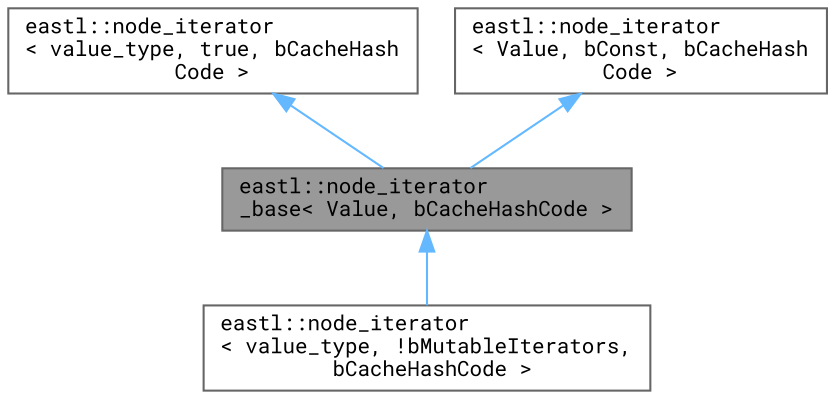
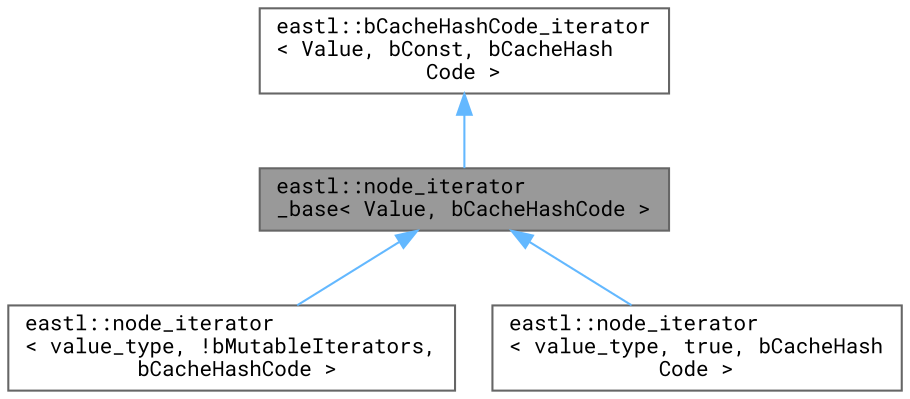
  digraph {
    fontname="Roboto Mono"
    rankdir=TB
    node [color=gray40 fillcolor=white fontname="Roboto Mono" fontsize=10 shape=box style=filled]
    edge [color=steelblue1 dir=back fontname="Roboto Mono" fontsize=10 labelfontname=Helvetica labelfontsize=10 style=solid]
    n1 [fillcolor=grey60 fontcolor=black height=0.2 label="eastl::node_iterator\l_base\< Value, bCacheHashCode \>" width=0.4]
    n2 [height=0.2 label="eastl::node_iterator\l\< value_type, !bMutableIterators,\l bCacheHashCode \>" width=0.4]
    n3 [height=0.2 label="eastl::node_iterator\l\< value_type, true, bCacheHash\lCode \>" width=0.4]
-   n4 [height=0.2 label="eastl::node_iterator\l\< Value, bConst, bCacheHash\lCode \>" width=0.4]
+   n4 [height=0.2 label="eastl::bCacheHashCode_iterator\l\< Value, bConst, bCacheHash\lCode \>" width=0.4]
    n1 -> n2
-   n3 -> n1
+   n1 -> n3
    n4 -> n1
  }
